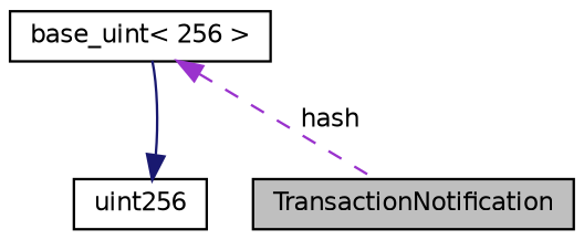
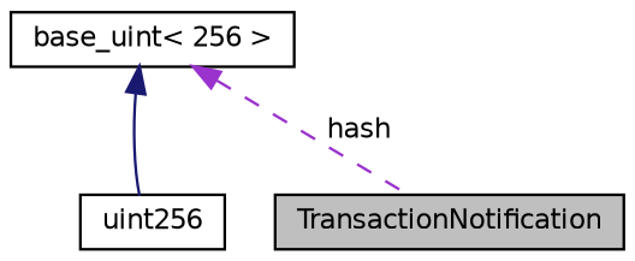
  digraph {
    node [color=black fillcolor=white fontname=Helvetica fontsize=10 shape=record style=filled]
    edge [dir=back fontname=Helvetica fontsize=10 labelfontname=Helvetica labelfontsize=10]
    n1 [fillcolor=grey75 fontcolor=black height=0.2 label=TransactionNotification width=0.4]
    n2 [height=0.2 label=uint256 width=0.4]
    n3 [height=0.2 label="base_uint\< 256 \>" width=0.4]
    n3 -> n1 [color=darkorchid3 label=" hash" style=dashed]
-   n2 -> n3 [color=midnightblue style=solid]
+   n3 -> n2 [color=midnightblue style=solid]
  }
